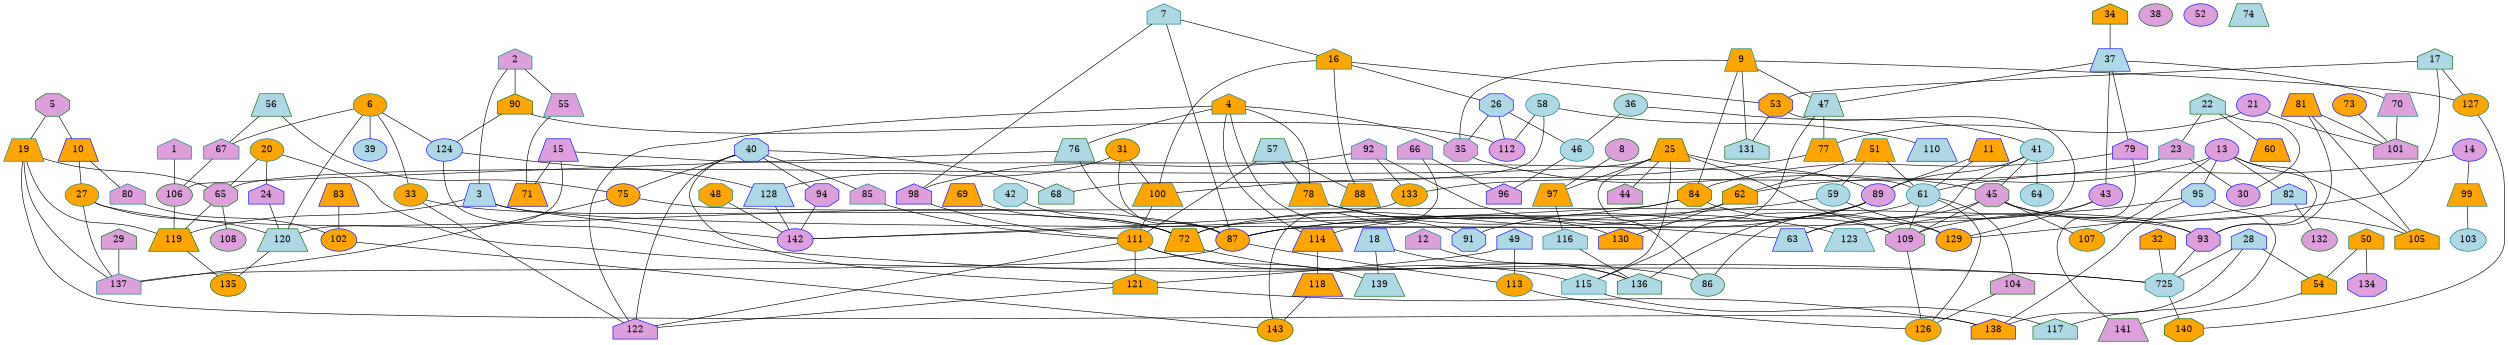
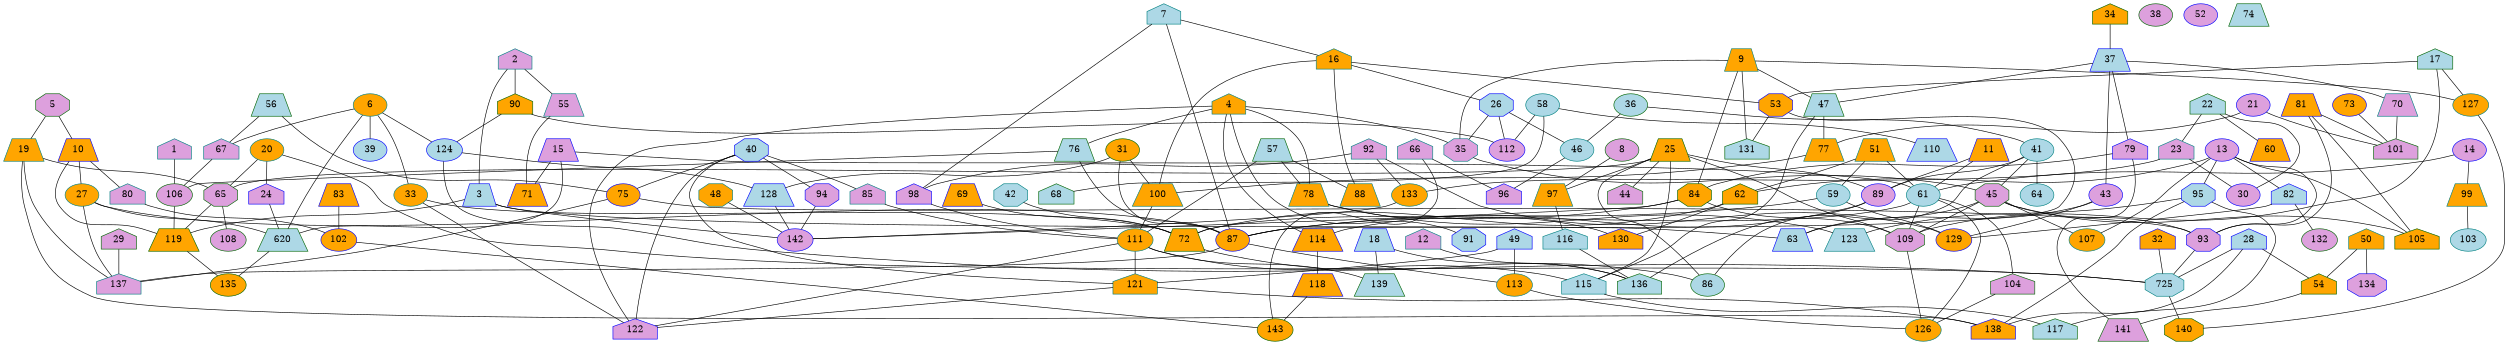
  graph {
    node [color=blue fillcolor=orange shape=house style=filled]
    1 [color=teal fillcolor=plum]
    106 [color=darkgreen fillcolor=plum shape=ellipse]
    119 [color=darkgreen shape=trapezium]
    2 [color=teal fillcolor=plum]
    3 [fillcolor=lightblue shape=trapezium]
    55 [color=teal fillcolor=plum shape=trapezium]
    90 [color=darkgreen]
    63 [fillcolor=lightblue shape=trapezium]
    142 [fillcolor=plum shape=ellipse]
    71 [shape=trapezium]
    124 [fillcolor=lightblue shape=ellipse]
    112 [fillcolor=plum shape=ellipse]
    135 [color=darkgreen shape=ellipse]
    35 [color=teal fillcolor=plum shape=octagon]
    4 [color=teal]
    76 [color=darkgreen fillcolor=lightblue shape=trapezium]
    78 [color=teal shape=trapezium]
    91 [fillcolor=lightblue shape=octagon]
    114 [shape=trapezium]
    122 [fillcolor=plum]
    45 [color=darkgreen fillcolor=plum shape=octagon]
    87 [shape=ellipse]
    130
    123 [color=teal fillcolor=lightblue shape=trapezium]
    118 [shape=trapezium]
    5 [color=darkgreen fillcolor=plum shape=octagon]
    10 [shape=trapezium]
    19 [color=teal shape=trapezium]
    27 [color=teal shape=ellipse]
    80 [color=teal fillcolor=plum]
    65 [color=darkgreen fillcolor=plum shape=octagon]
    137 [color=teal fillcolor=plum]
    138
    6 [color=teal shape=ellipse]
    33 [color=teal shape=ellipse]
    39 [fillcolor=lightblue shape=ellipse]
    67 [color=teal fillcolor=plum]
-   120 [color=darkgreen fillcolor=lightblue shape=trapezium]
+   120 [color=darkgreen fillcolor=lightblue shape=trapezium label=620]
    72 [color=darkgreen shape=trapezium]
    n40 [color=teal fillcolor=lightblue label=725 shape=octagon]
    128 [fillcolor=lightblue shape=trapezium]
    7 [color=teal fillcolor=lightblue]
    16 [color=teal]
    98 [fillcolor=plum]
    26 [fillcolor=lightblue shape=octagon]
    53 [shape=octagon]
    88 [color=teal shape=trapezium]
    100 [color=teal shape=trapezium]
    113 [color=teal shape=ellipse]
    111 [color=teal shape=ellipse]
    8 [color=darkgreen fillcolor=plum shape=ellipse]
    97 [color=teal shape=trapezium]
    116 [color=teal fillcolor=lightblue]
    9 [color=teal shape=trapezium]
    47 [color=darkgreen fillcolor=lightblue shape=trapezium]
    84 [color=darkgreen shape=octagon]
    127 [color=teal shape=ellipse]
    131 [color=darkgreen fillcolor=lightblue]
    77 [color=teal shape=trapezium]
    115 [color=teal fillcolor=lightblue]
    109 [color=darkgreen fillcolor=plum shape=octagon]
    140 [color=darkgreen shape=octagon]
    102 [shape=ellipse]
    11 [shape=trapezium]
    61 [color=teal fillcolor=lightblue shape=ellipse]
    89 [fillcolor=plum shape=ellipse]
    104 [color=darkgreen fillcolor=plum]
    126 [color=teal shape=ellipse]
    136 [color=darkgreen fillcolor=lightblue]
    12 [color=teal fillcolor=plum]
    13 [fillcolor=plum shape=ellipse]
    62 [color=darkgreen]
    82 [fillcolor=lightblue]
    93 [fillcolor=plum shape=octagon]
    95 [fillcolor=lightblue shape=octagon]
    105 [color=darkgreen]
    107 [color=teal shape=ellipse]
    129 [shape=ellipse]
    132 [color=darkgreen fillcolor=plum shape=ellipse]
    117 [color=darkgreen fillcolor=lightblue]
    14 [fillcolor=plum shape=ellipse]
    99 [color=teal shape=trapezium]
    103 [color=teal fillcolor=lightblue shape=ellipse]
    15 [fillcolor=plum shape=trapezium]
    46 [color=teal fillcolor=lightblue shape=ellipse]
    17 [color=darkgreen fillcolor=lightblue]
    18 [fillcolor=lightblue shape=trapezium]
    139 [color=darkgreen fillcolor=lightblue shape=trapezium]
    108 [color=darkgreen fillcolor=plum shape=ellipse]
    20 [color=teal shape=ellipse]
    24 [fillcolor=plum]
    21 [fillcolor=plum shape=ellipse]
    101 [color=darkgreen fillcolor=plum]
    22 [color=darkgreen fillcolor=lightblue]
    23 [color=teal fillcolor=plum]
    30 [fillcolor=plum shape=ellipse]
    60 [shape=trapezium]
    133 [color=teal shape=ellipse]
    25 [color=darkgreen shape=trapezium]
    44 [color=darkgreen fillcolor=plum]
    86 [color=darkgreen fillcolor=lightblue shape=ellipse]
    96 [fillcolor=plum]
    28 [fillcolor=lightblue]
    54 [color=darkgreen]
    141 [color=darkgreen fillcolor=plum shape=trapezium]
    29 [color=darkgreen fillcolor=plum]
    31 [color=darkgreen shape=ellipse]
    32
    34 [color=darkgreen]
    37 [fillcolor=lightblue shape=trapezium]
    43 [fillcolor=plum shape=ellipse]
    70 [color=teal fillcolor=plum shape=trapezium]
    79 [fillcolor=plum]
    36 [color=darkgreen fillcolor=lightblue shape=ellipse]
    41 [color=teal fillcolor=lightblue shape=ellipse]
    64 [color=teal fillcolor=lightblue shape=ellipse]
    38 [color=darkgreen fillcolor=plum shape=ellipse]
    40 [fillcolor=lightblue shape=octagon]
    68 [color=darkgreen fillcolor=lightblue]
    75 [shape=ellipse]
    85 [color=teal fillcolor=plum]
    94 [fillcolor=plum shape=octagon]
    121 [color=teal]
    42 [color=teal fillcolor=lightblue shape=octagon]
    48 [color=teal shape=octagon]
    49 [fillcolor=lightblue]
    50 [color=teal]
    134 [fillcolor=plum shape=octagon]
    51 [color=teal shape=trapezium]
    59 [color=teal fillcolor=lightblue shape=ellipse]
    52 [fillcolor=plum shape=ellipse]
    56 [color=darkgreen fillcolor=lightblue shape=trapezium]
    57 [color=darkgreen fillcolor=lightblue shape=trapezium]
    58 [color=teal fillcolor=lightblue shape=ellipse]
    110 [fillcolor=lightblue shape=trapezium]
    66 [color=teal fillcolor=plum]
    143 [color=darkgreen shape=ellipse]
    69 [shape=trapezium]
    73 [shape=ellipse]
    74 [color=darkgreen fillcolor=lightblue shape=trapezium]
    81 [shape=trapezium]
    83 [shape=trapezium]
    92 [color=teal fillcolor=plum]
    1 -- 106
    106 -- 119
    119 -- 135
    2 -- 3
    2 -- 55
    2 -- 90
    3 -- 119
    3 -- 63
    3 -- 142
    55 -- 71
    90 -- 124
    90 -- 112
    124 -- n40
    124 -- 128
    35 -- 45
    4 -- 35
    4 -- 76
    4 -- 78
    4 -- 91
    4 -- 114
    4 -- 122
    76 -- 106
    76 -- 87
    78 -- 130
    78 -- 123
    114 -- 118
    45 -- 63
    45 -- 109
    45 -- 93
    45 -- 105
    45 -- 107
    87 -- 137
    87 -- 113
    118 -- 143
    5 -- 10
    5 -- 19
-   19 -- 119
+   10 -- 119
    10 -- 27
    10 -- 80
    19 -- 65
    19 -- 137
    19 -- 138
    27 -- 87
    27 -- 137
    27 -- 120
    80 -- 102
    65 -- 119
    65 -- 108
    6 -- 124
    6 -- 33
    6 -- 39
    6 -- 67
    6 -- 120
    33 -- 122
    33 -- 72
    67 -- 106
    120 -- 135
    72 -- 86
    n40 -- 140
    128 -- 142
    7 -- 87
    7 -- 16
    7 -- 98
    16 -- 26
    16 -- 53
    16 -- 88
    16 -- 100
    98 -- 111
    26 -- 112
    26 -- 35
    26 -- 46
    53 -- 87
    53 -- 131
    100 -- 111
    113 -- 126
    111 -- 122
    111 -- 115
    111 -- 139
    111 -- 121
    8 -- 97
    97 -- 116
    116 -- 136
    9 -- 35
    9 -- 47
    9 -- 84
    9 -- 127
    9 -- 131
    47 -- 77
    47 -- 115
    84 -- 142
    84 -- 87
    84 -- 109
    127 -- 140
    77 -- 100
    115 -- 117
    109 -- 126
    102 -- 143
    11 -- 61
    11 -- 89
    61 -- 72
    61 -- 109
    61 -- 104
    61 -- 126
-   89 -- 91
    89 -- 114
    89 -- 136
    104 -- 126
    12 -- 136
    13 -- 62
    13 -- 82
    13 -- 93
    13 -- 95
    13 -- 105
    13 -- 107
    62 -- 130
    62 -- 72
    82 -- 129
    82 -- 132
    93 -- n40
    95 -- 123
    95 -- 138
    95 -- 117
    14 -- 61
    14 -- 99
    99 -- 103
    15 -- 71
    15 -- 120
    15 -- 61
    46 -- 96
    17 -- 53
    17 -- 127
    17 -- 109
    18 -- 136
    18 -- 139
    20 -- 65
    20 -- n40
    20 -- 24
    24 -- 120
    21 -- 77
    21 -- 101
    22 -- 23
    22 -- 30
    22 -- 60
    23 -- 30
    23 -- 133
    133 -- 142
    25 -- 65
    25 -- 97
    25 -- 115
    25 -- 109
    25 -- 89
    25 -- 44
    25 -- 86
    28 -- 138
    28 -- n40
    28 -- 54
    54 -- 141
    29 -- 137
    31 -- 87
    31 -- 128
    31 -- 100
    32 -- n40
    34 -- 37
    37 -- 47
    37 -- 43
    37 -- 70
    37 -- 79
    43 -- 63
    43 -- 129
    70 -- 101
    79 -- 84
    79 -- 141
    36 -- 46
    36 -- 41
    41 -- 45
    41 -- 89
    41 -- 86
    41 -- 64
    40 -- 122
-   40 -- 68
    40 -- 75
    40 -- 85
    40 -- 94
    40 -- 121
    75 -- 137
    75 -- 93
    85 -- 111
    94 -- 142
    121 -- 122
    121 -- 138
    42 -- 72
    48 -- 142
    49 -- 113
    49 -- 121
    50 -- 54
    50 -- 134
    51 -- 61
    51 -- 62
    51 -- 59
    59 -- 87
    59 -- 129
    56 -- 67
    56 -- 75
    57 -- 78
    57 -- 88
    57 -- 111
    58 -- 112
    58 -- 68
    58 -- 110
    66 -- 96
    66 -- 143
    69 -- 72
    73 -- 101
    81 -- 93
    81 -- 105
    81 -- 101
    83 -- 102
    92 -- 98
    92 -- 129
    92 -- 133
  }
